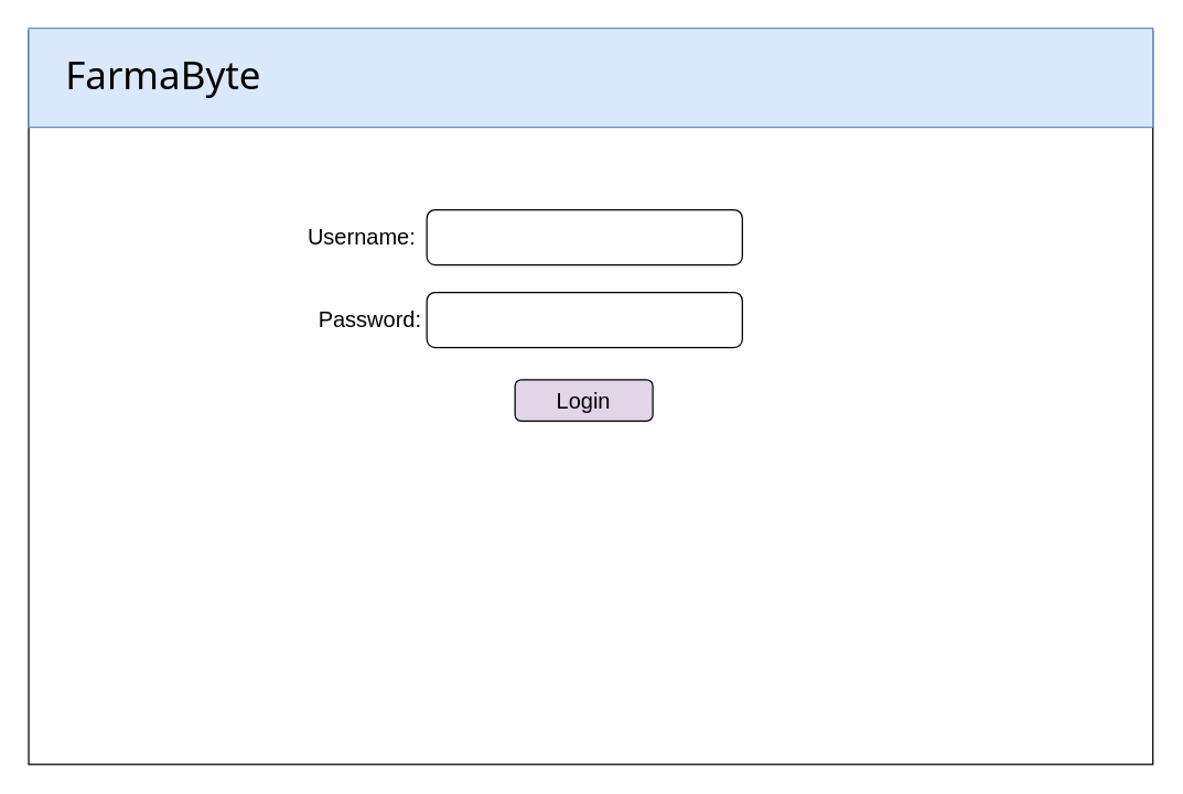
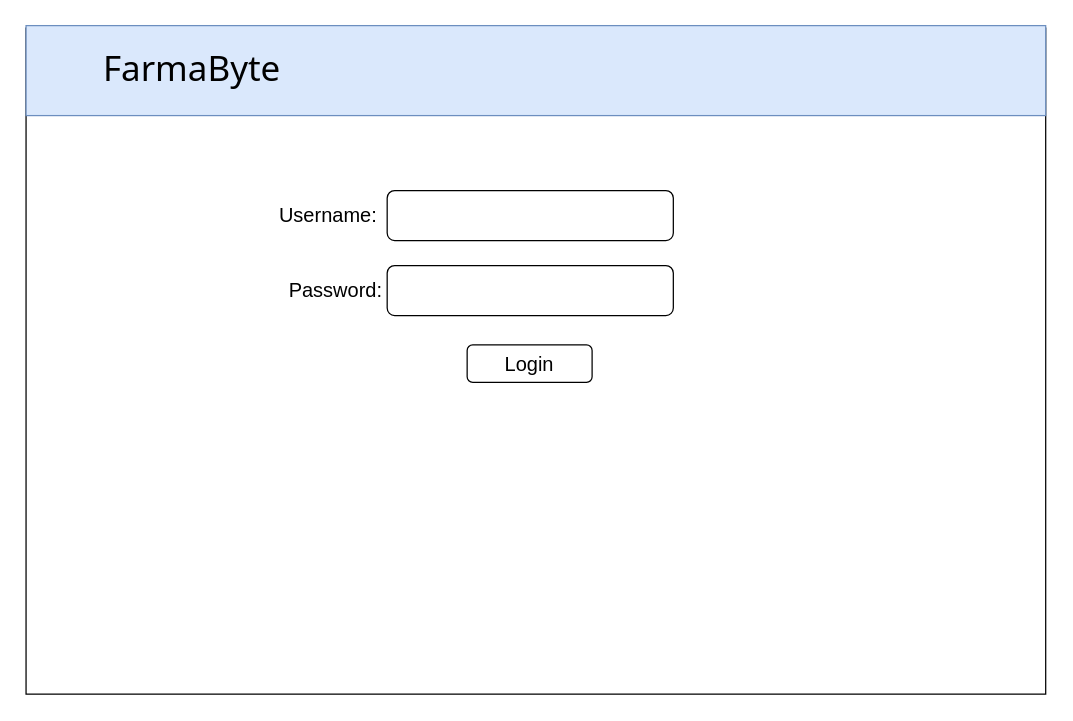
  <mxCell id="0" />
  <mxCell id="1" parent="0" />
  <mxCell id="2" value="&lt;br&gt;" style="rounded=0;whiteSpace=wrap;html=1;" parent="1" vertex="1"><mxGeometry x="20" y="22" width="816" height="533" as="geometry" /></mxCell>
  <mxCell id="3" value="" style="rounded=0;whiteSpace=wrap;html=1;fontSize=28;fillColor=#dae8fc;strokeColor=#6c8ebf;" parent="1" vertex="1"><mxGeometry x="20" y="20" width="816" height="72" as="geometry" /></mxCell>
- <mxCell id="4" value="FarmaByte" style="text;strokeColor=none;fillColor=none;align=left;verticalAlign=top;spacingLeft=4;spacingRight=4;overflow=hidden;rotatable=0;points=[[0,0.5],[1,0.5]];portConstraint=eastwest;fontSize=28;fontFamily=Noto Sans;" parent="1" vertex="1"><mxGeometry x="41" y="31" width="166" height="48" as="geometry" /></mxCell>
- <mxCell id="5" value="Login" style="rounded=1;whiteSpace=wrap;html=1;fontSize=16;fontColor=#000000;align=center;fillColor=#e1d5e7;" parent="1" vertex="1"><mxGeometry x="373" y="275.5" width="100" height="30" as="geometry" /></mxCell>
+ <mxCell id="4" value="FarmaByte" style="text;strokeColor=none;fillColor=none;align=left;verticalAlign=top;spacingLeft=4;spacingRight=4;overflow=hidden;rotatable=0;points=[[0,0.5],[1,0.5]];portConstraint=eastwest;fontSize=28;fontFamily=Noto Sans;" parent="1" vertex="1"><mxGeometry x="76" y="31" width="166" height="48" as="geometry" /></mxCell>
+ <mxCell id="5" value="Login" style="rounded=1;whiteSpace=wrap;html=1;fontSize=16;fontColor=#000000;align=center;" parent="1" vertex="1"><mxGeometry x="373" y="275.5" width="100" height="30" as="geometry" /></mxCell>
  <mxCell id="6" value="" style="rounded=1;whiteSpace=wrap;html=1;fontSize=16;fontColor=#000000;align=left;" parent="1" vertex="1"><mxGeometry x="309" y="152" width="229" height="40" as="geometry" /></mxCell>
  <mxCell id="7" value="" style="rounded=1;whiteSpace=wrap;html=1;fontSize=16;fontColor=#000000;align=left;" parent="1" vertex="1"><mxGeometry x="309" y="212" width="229" height="40" as="geometry" /></mxCell>
  <mxCell id="8" value="Username:" style="text;html=1;strokeColor=none;fillColor=none;align=center;verticalAlign=middle;whiteSpace=wrap;rounded=0;fontSize=16;fontColor=#000000;" parent="1" vertex="1"><mxGeometry x="207" y="162" width="110" height="20" as="geometry" /></mxCell>
  <mxCell id="9" value="Password:" style="text;html=1;strokeColor=none;fillColor=none;align=center;verticalAlign=middle;whiteSpace=wrap;rounded=0;fontSize=16;fontColor=#000000;" parent="1" vertex="1"><mxGeometry x="213" y="222" width="110" height="20" as="geometry" /></mxCell>
